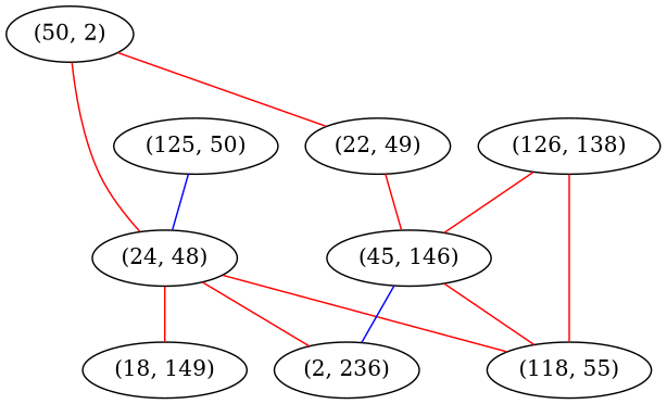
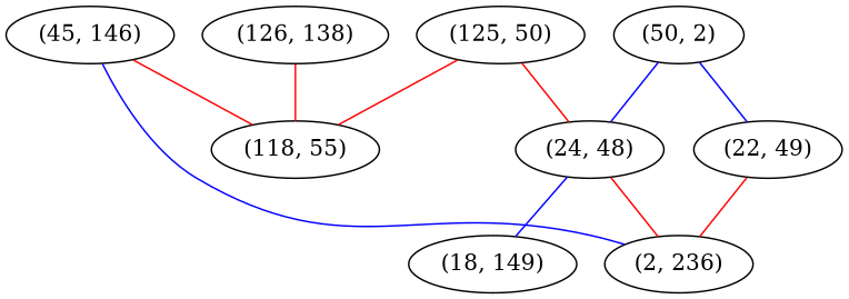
  graph {
    edge [color=red weight=1]
    "(50, 2)"
    "(24, 48)"
    "(22, 49)"
    "(125, 50)"
    "(118, 55)"
    "(2, 236)"
    "(18, 149)"
    "(45, 146)"
    "(126, 138)"
-   "(50, 2)" -- "(24, 48)" [weight=3]
-   "(50, 2)" -- "(22, 49)"
+   "(50, 2)" -- "(24, 48)" [color=blue weight=3]
+   "(50, 2)" -- "(22, 49)" [color=blue]
    "(24, 48)" -- "(2, 236)" [weight=3]
-   "(24, 48)" -- "(18, 149)" [weight=3]
-   "(22, 49)" -- "(45, 146)"
-   "(125, 50)" -- "(24, 48)" [color=blue]
-   "(24, 48)" -- "(118, 55)"
+   "(24, 48)" -- "(18, 149)" [color=blue weight=3]
+   "(22, 49)" -- "(2, 236)"
+   "(125, 50)" -- "(24, 48)"
+   "(125, 50)" -- "(118, 55)"
    "(45, 146)" -- "(118, 55)"
    "(45, 146)" -- "(2, 236)" [color=blue]
    "(126, 138)" -- "(118, 55)" [weight=3]
-   "(126, 138)" -- "(45, 146)"
  }
